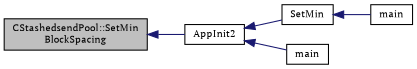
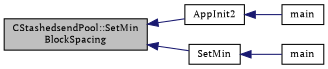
  digraph {
    fontname="PT Serif"
    rankdir=LR
    node [color=black fillcolor=white fontname="PT Serif" fontsize=10 shape=record style=filled]
    edge [color=midnightblue dir=back fontname="PT Serif" fontsize=10 labelfontname=Helvetica labelfontsize=10 style=solid]
    n1 [fillcolor=grey75 fontcolor=black height=0.2 label="CStashedsendPool::SetMin\lBlockSpacing" width=0.4]
    n2 [height=0.2 label=AppInit2 width=0.4]
    n3 [height=0.2 label=SetMin width=0.4]
    n4 [height=0.2 label=main width=0.4]
    n5 [height=0.2 label=main width=0.4]
    n1 -> n2
-   n2 -> n3
+   n1 -> n3
    n2 -> n4
    n3 -> n5
  }
